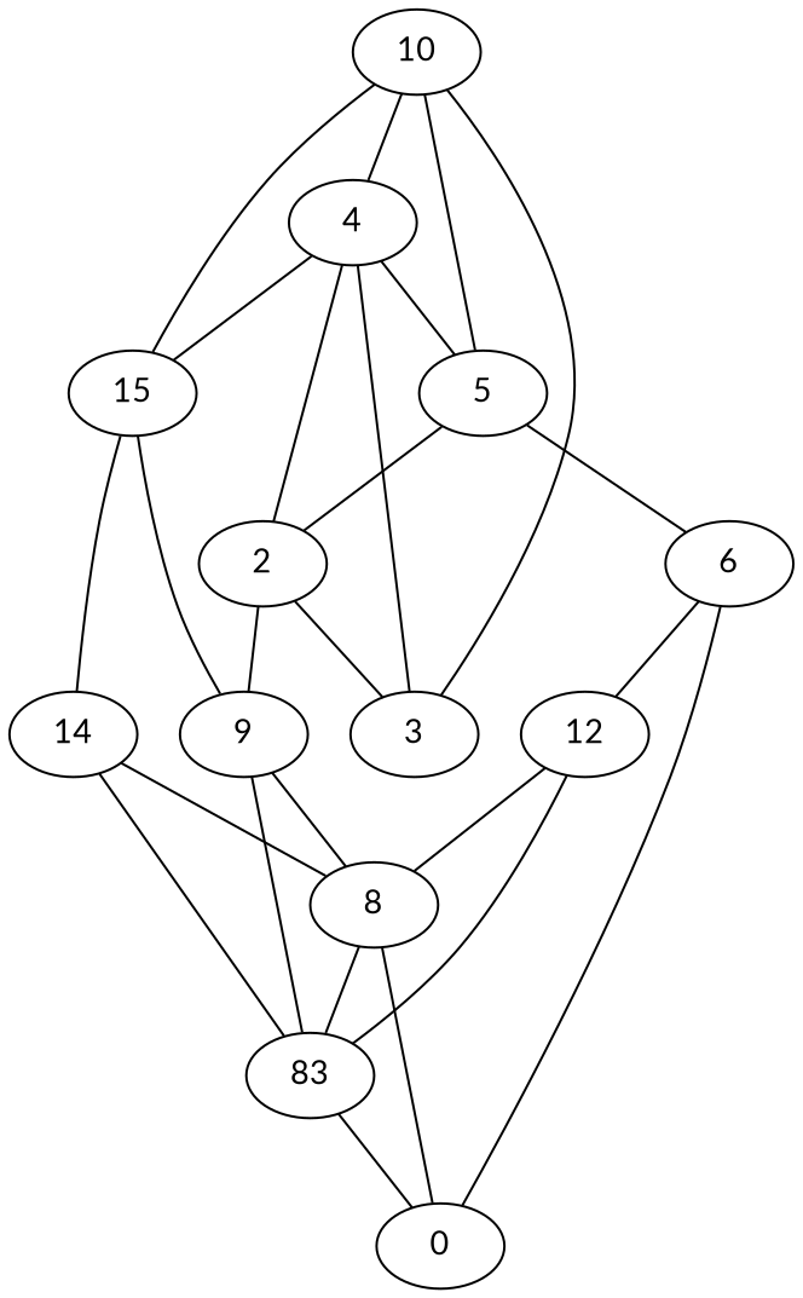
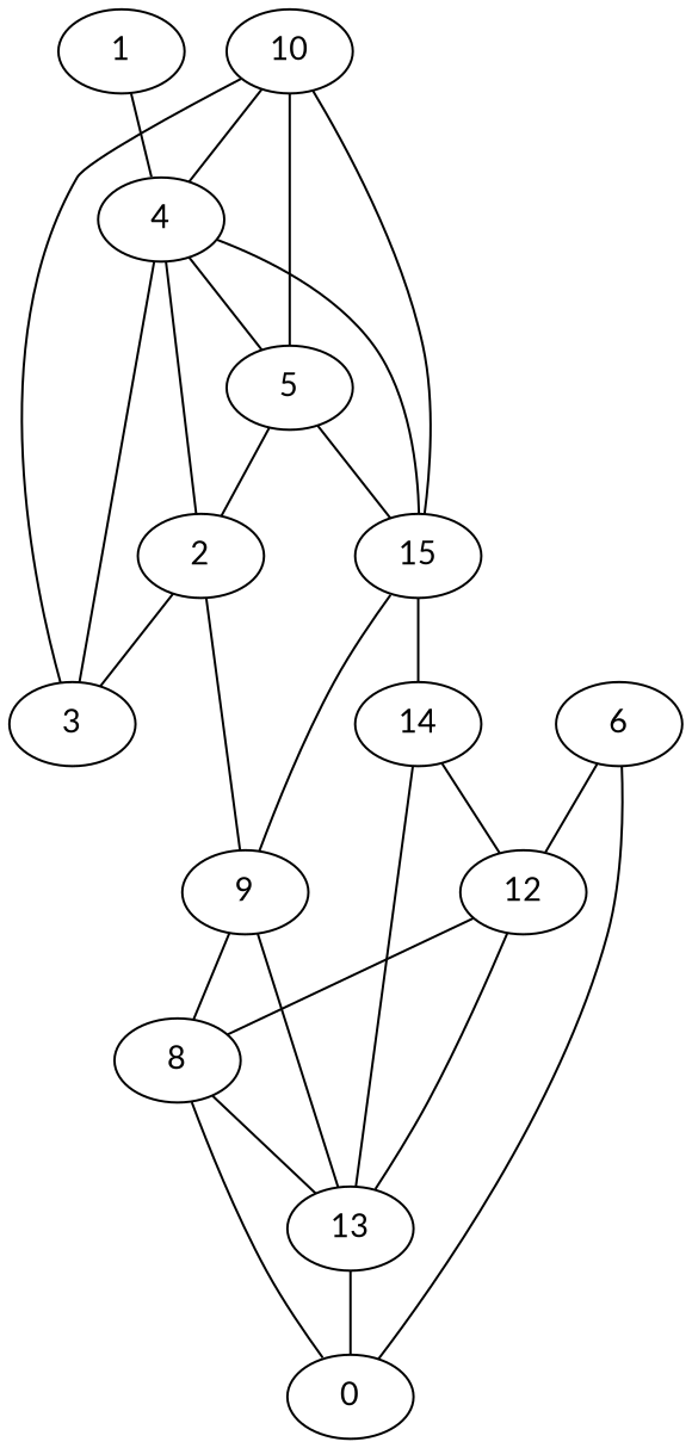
  graph {
    fontname=Lato
    node [aaLength=4 fontname=Lato sequence=SAL type=1]
    edge [distance0=10.0 fontname=Lato frequency=1 type0=2]
+   1 [aaLength=3 type=0]
    4 [aaLength=14 sequence=PPEATDTLNLIASD type=0]
    2 [aaLength=13 sequence=PPEATDTLNLIAS type=0]
    3 [aaLength=3 type=0]
    9 [aaLength=5 sequence=YHEYT]
    5 [aaLength=3 sequence=TVC]
    15 [aaLength=2 sequence=VV]
    8 [aaLength=5 sequence=RIITG]
-   13 [sequence=RIIT label=83]
+   13 [sequence=RIIT]
    14 [sequence=HEYT]
    n11 [label=0 sequence=DYYT]
    6 [sequence=SLID]
    12 [sequence=DYYT]
    10 [aaLength=3 sequence=TVC]
+   1 -- 4 [distance0=30.74947]
    4 -- 5 [distance0=34.40387 type0=3]
    4 -- 15 [distance0=9.0 type0=4]
    2 -- 4 [distance0=34.61662]
    2 -- 3 [distance0=41.05962 type0=3]
    2 -- 9 [distance0=27.0 type0=4]
    3 -- 4 [distance0=13.94313 distance1=0.0 frequency=2 type0=1 type1=5]
    9 -- 8 [distance0=17.0 distance1=12.0 frequency=2 type1=4]
    9 -- 13 [distance0=17.0 type0=3]
    5 -- 2 [distance0=4.0 type0=4]
-   5 -- 6 [distance0=30.0]
+   5 -- 15 [distance0=30.0]
    15 -- 9 [distance0=17.0 type0=1]
    15 -- 14 [distance0=18.0 distance1=16.0 frequency=2 type1=4]
    8 -- 13 [distance0=0.0 type0=1]
    13 -- n11
-   14 -- 8 [distance0=16.0]
+   14 -- 12 [distance0=16.0]
    14 -- 13 [distance0=16.0 distance1=12.0 frequency=2 type0=3 type1=4]
    n11 -- 8
    6 -- n11 [distance0=11.0]
    6 -- 12 [distance0=11.0 type0=3]
    12 -- 8
    12 -- 13 [type0=3]
    10 -- 4 [distance0=34.40387 type0=3]
    10 -- 3 [distance0=1.0 type0=4]
    10 -- 5 [distance0=39.70401 type0=3]
    10 -- 15 [distance0=30.0]
  }
